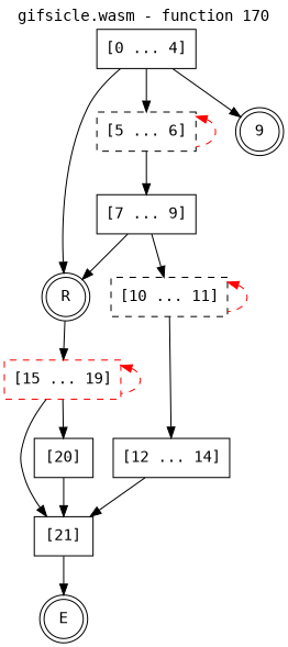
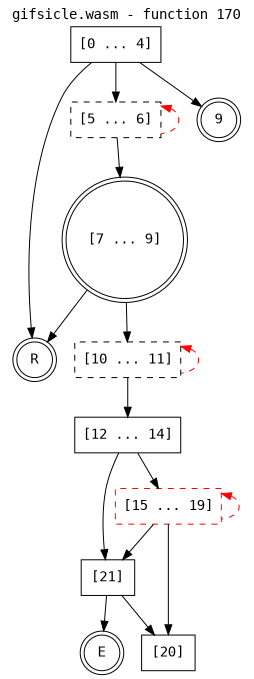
  digraph {
    fontname="DejaVu Sans Mono"
    label="gifsicle.wasm - function 170"
    labelfontcolor=black
    labelfontname=Helvetica
    labelfontsize=16
    labelloc=t
    node [fontname="DejaVu Sans Mono" shape=box color=black style=solid]
    edge [fontname="DejaVu Sans Mono"]
    E [shape=doublecircle color="" style=""]
    n2 [label=R shape=doublecircle color="" style=""]
    n3 [label="[0 ... 4]"]
    n4 [label="[5 ... 6]" style=dashed]
    9 [shape=doublecircle]
-   n6 [label="[7 ... 9]"]
+   n6 [label="[7 ... 9]" shape=doublecircle]
    n7 [label="[10 ... 11]" style=dashed]
    n8 [label="[12 ... 14]"]
    n9 [color=red label="[15 ... 19]" style=dashed]
    n10 [label="[21]"]
    n11 [label="[20]"]
    n3 -> n2
    n3 -> n4
    n3 -> 9
    n4 -> n4 [color=red dir=back style=dashed]
    n4 -> n6
    n6 -> n2
    n6 -> n7
    n7 -> n7 [color=red dir=back style=dashed]
    n7 -> n8
-   n2 -> n9
+   n8 -> n9
    n8 -> n10
    n9 -> n9 [color=red dir=back style=dashed]
    n9 -> n10
    n9 -> n11
    n10 -> E
-   n11 -> n10
+   n10 -> n11
  }
